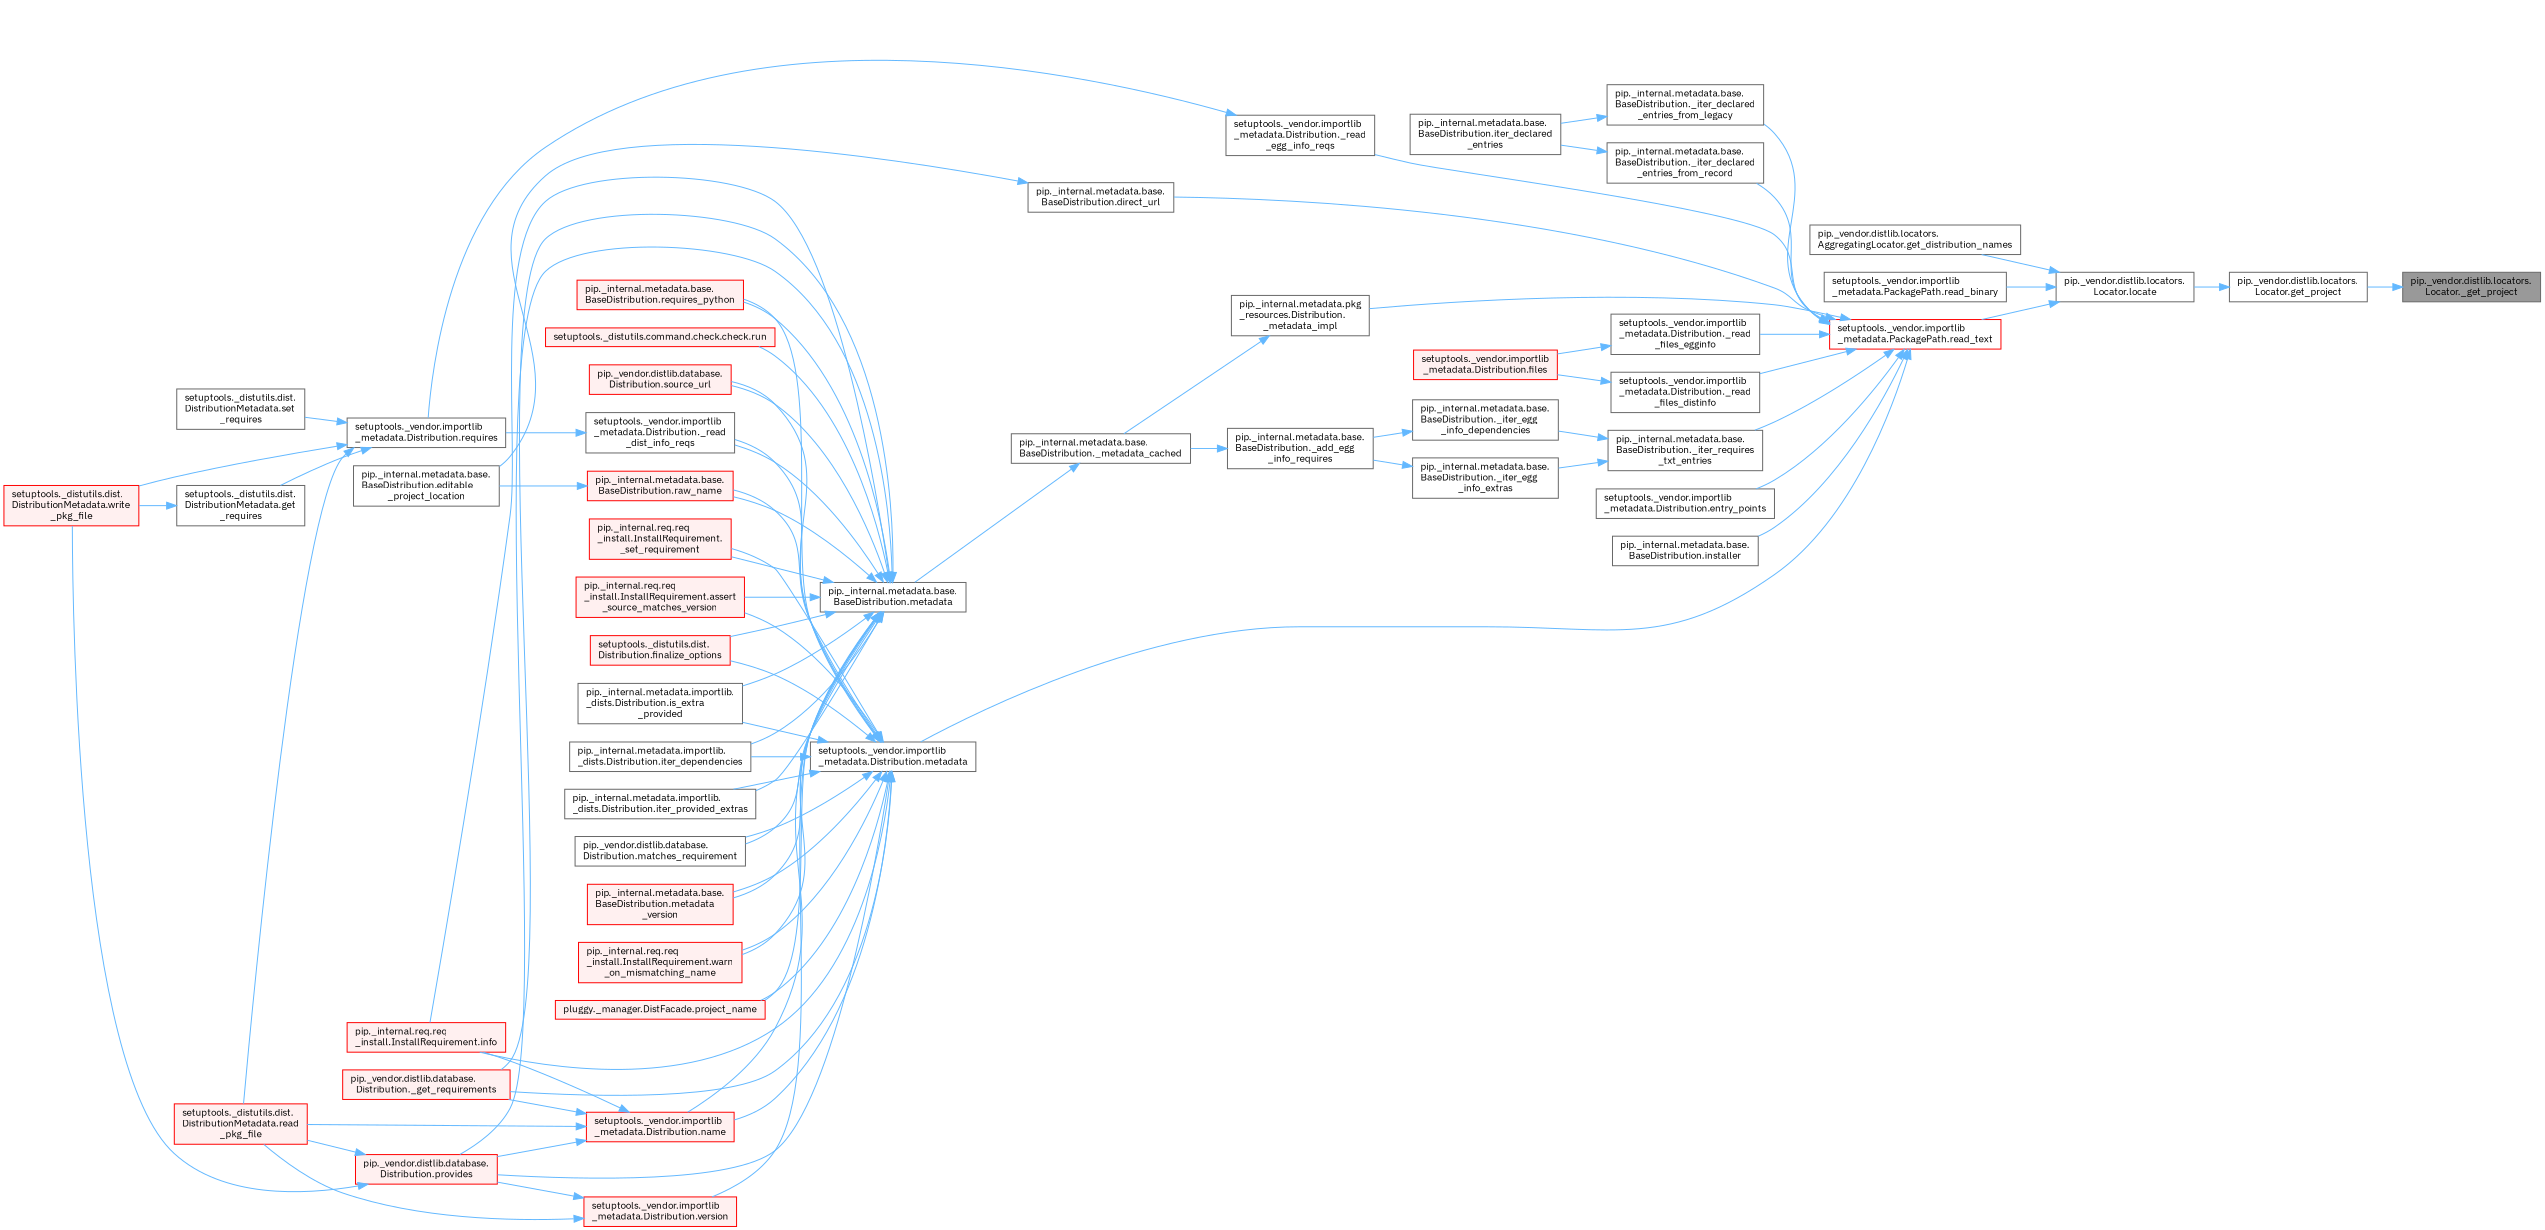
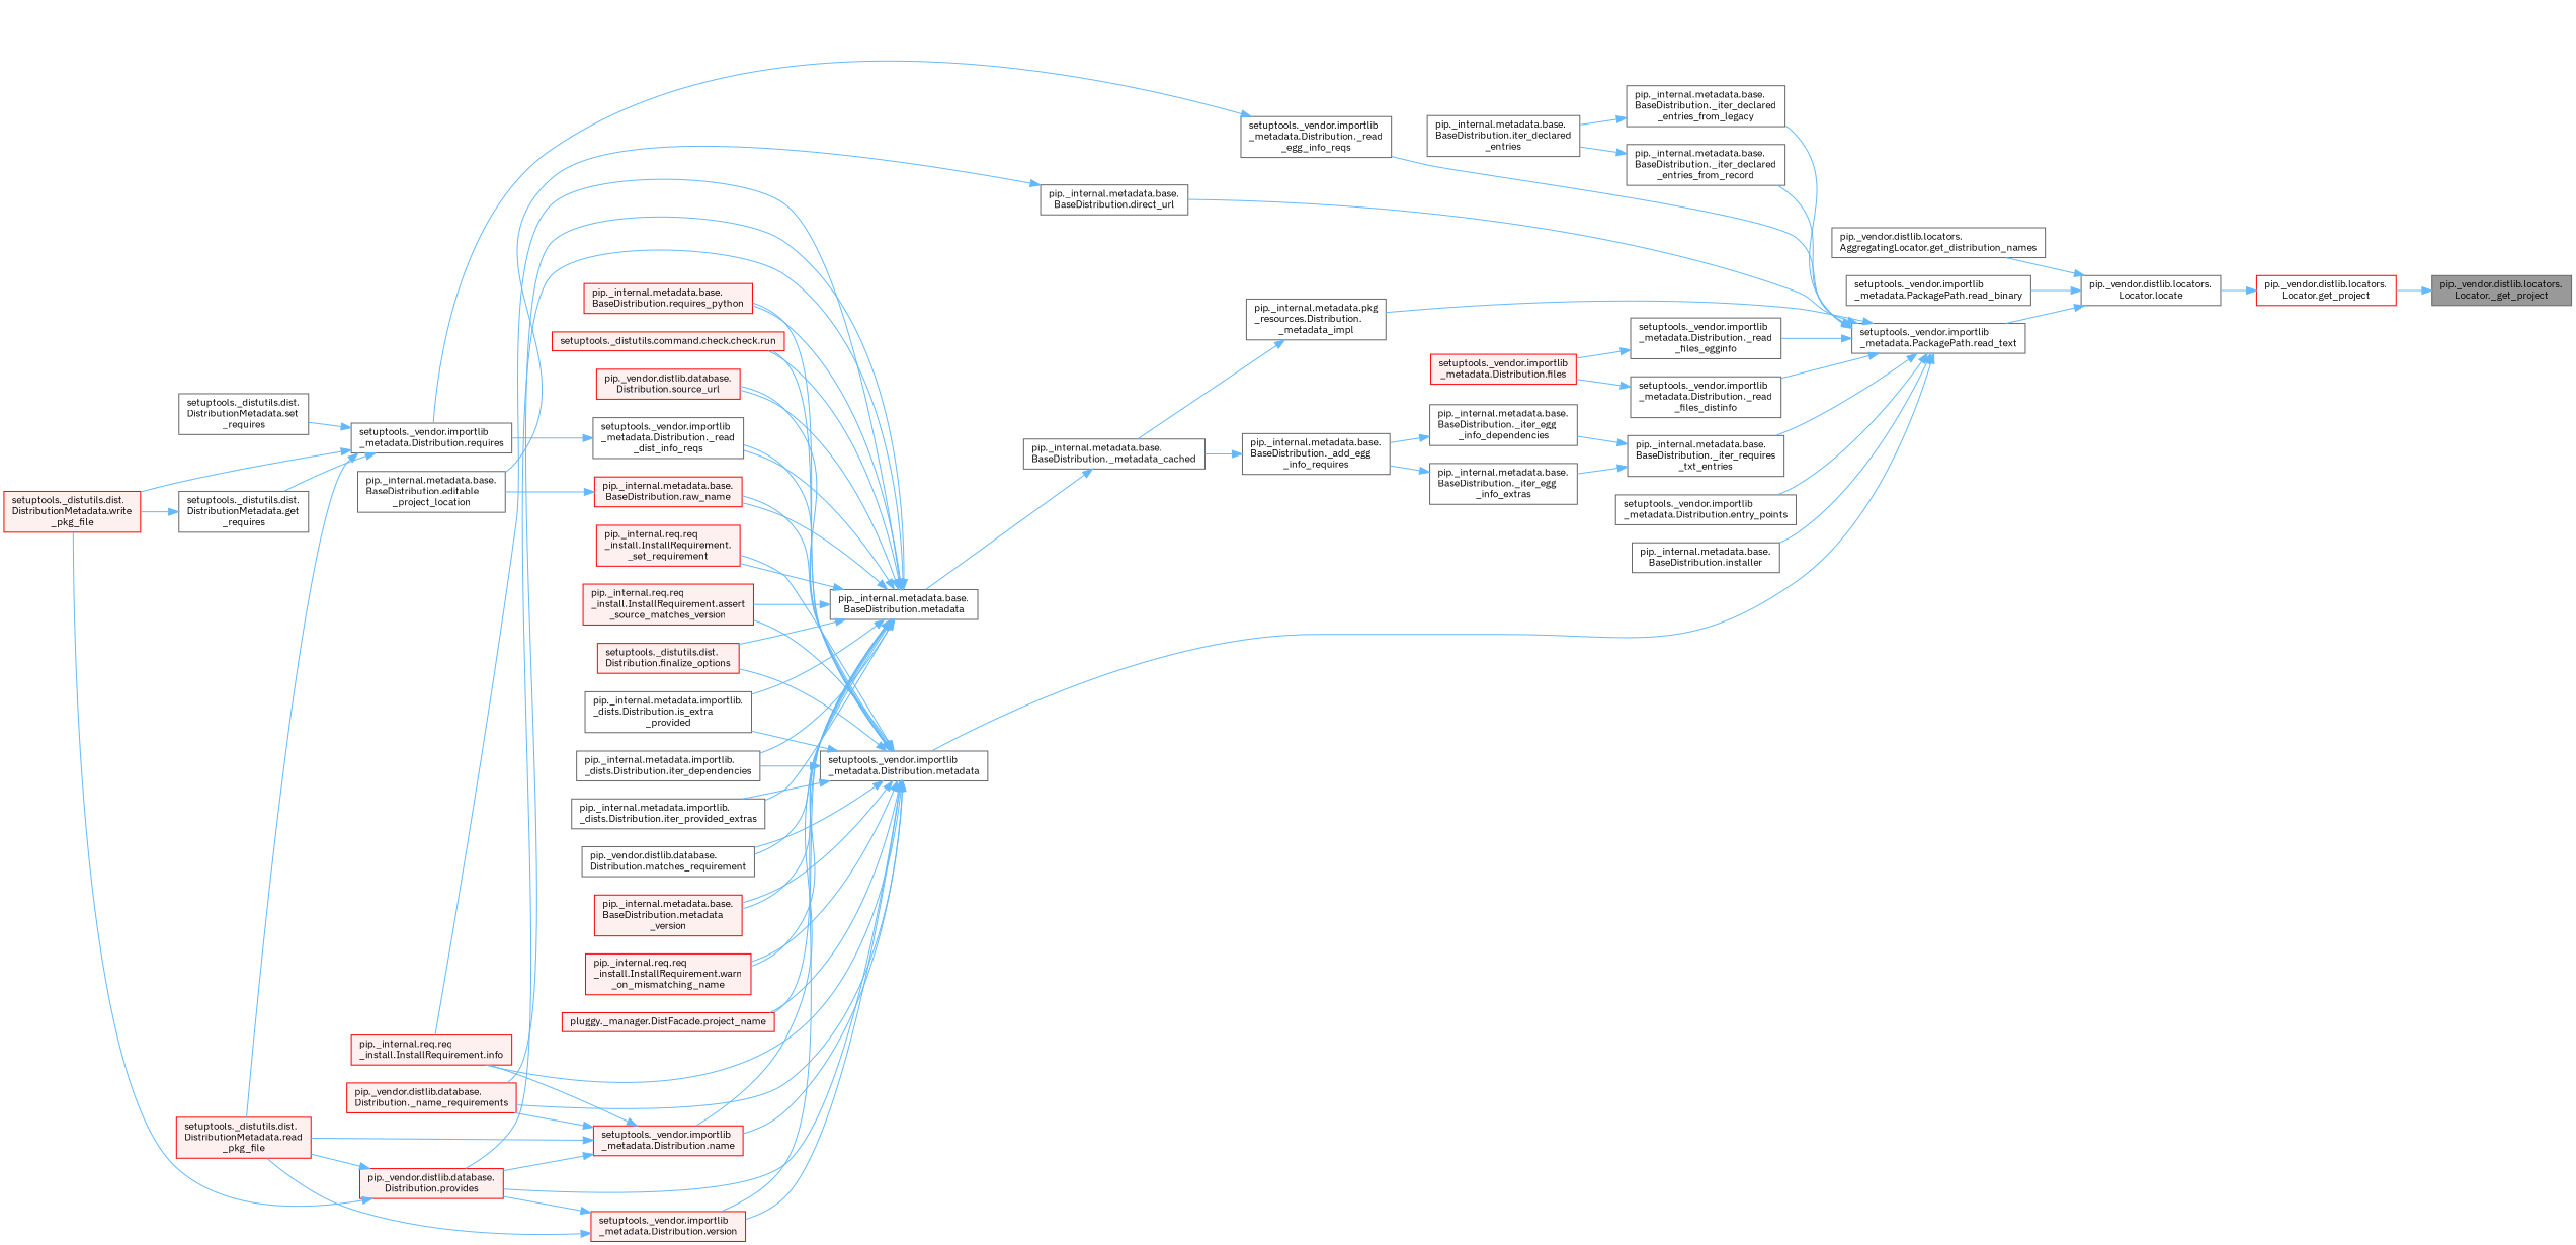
  digraph {
    fontname="IBM Plex Sans"
    rankdir=RL
    node [color=grey40 fillcolor=white fontname="IBM Plex Sans" fontsize=10 shape=box style=filled]
    edge [color=steelblue1 dir=back fontname="IBM Plex Sans" fontsize=10 labelfontname=Helvetica labelfontsize=10 style=solid]
    n1 [color=gray40 fillcolor=grey60 fontcolor=black height=0.2 label="pip._vendor.distlib.locators.\lLocator._get_project" width=0.4]
-   n2 [height=0.2 label="pip._vendor.distlib.locators.\lLocator.get_project" width=0.4]
+   n2 [color=red height=0.2 label="pip._vendor.distlib.locators.\lLocator.get_project" width=0.4]
    n3 [height=0.2 label="pip._vendor.distlib.locators.\lLocator.locate" width=0.4]
    n4 [height=0.2 label="pip._vendor.distlib.locators.\lAggregatingLocator.get_distribution_names" width=0.4]
    n5 [height=0.2 label="setuptools._vendor.importlib\l_metadata.PackagePath.read_binary" width=0.4]
-   n6 [color=red height=0.2 label="setuptools._vendor.importlib\l_metadata.PackagePath.read_text" width=0.4]
+   n6 [height=0.2 label="setuptools._vendor.importlib\l_metadata.PackagePath.read_text" width=0.4]
    n7 [height=0.2 label="pip._internal.metadata.base.\lBaseDistribution._iter_declared\l_entries_from_legacy" width=0.4]
    n8 [height=0.2 label="pip._internal.metadata.base.\lBaseDistribution._iter_declared\l_entries_from_record" width=0.4]
    n9 [height=0.2 label="pip._internal.metadata.base.\lBaseDistribution._iter_requires\l_txt_entries" width=0.4]
    n10 [height=0.2 label="pip._internal.metadata.pkg\l_resources.Distribution.\l_metadata_impl" width=0.4]
    n11 [height=0.2 label="setuptools._vendor.importlib\l_metadata.Distribution._read\l_egg_info_reqs" width=0.4]
    n12 [height=0.2 label="setuptools._vendor.importlib\l_metadata.Distribution._read\l_files_distinfo" width=0.4]
    n13 [height=0.2 label="setuptools._vendor.importlib\l_metadata.Distribution._read\l_files_egginfo" width=0.4]
    n14 [height=0.2 label="pip._internal.metadata.base.\lBaseDistribution.direct_url" width=0.4]
    n15 [height=0.2 label="setuptools._vendor.importlib\l_metadata.Distribution.entry_points" width=0.4]
    n16 [height=0.2 label="pip._internal.metadata.base.\lBaseDistribution.installer" width=0.4]
    n17 [height=0.2 label="setuptools._vendor.importlib\l_metadata.Distribution.metadata" width=0.4]
    n18 [height=0.2 label="pip._internal.metadata.base.\lBaseDistribution.iter_declared\l_entries" width=0.4]
    n19 [height=0.2 label="pip._internal.metadata.base.\lBaseDistribution._iter_egg\l_info_dependencies" width=0.4]
    n20 [height=0.2 label="pip._internal.metadata.base.\lBaseDistribution._iter_egg\l_info_extras" width=0.4]
    n21 [height=0.2 label="pip._internal.metadata.base.\lBaseDistribution._metadata_cached" width=0.4]
    n22 [height=0.2 label="setuptools._vendor.importlib\l_metadata.Distribution.requires" width=0.4]
    n23 [color=red fillcolor="#FFF0F0" height=0.2 label="setuptools._vendor.importlib\l_metadata.Distribution.files" width=0.4]
    n24 [height=0.2 label="pip._internal.metadata.base.\lBaseDistribution.editable\l_project_location" width=0.4]
-   n25 [color=red fillcolor="#FFF0F0" height=0.2 label="pip._vendor.distlib.database.\lDistribution._get_requirements" width=0.4]
+   n25 [color=red fillcolor="#FFF0F0" height=0.2 label="pip._vendor.distlib.database.\lDistribution._name_requirements" width=0.4]
    n26 [height=0.2 label="setuptools._vendor.importlib\l_metadata.Distribution._read\l_dist_info_reqs" width=0.4]
    n27 [color=red fillcolor="#FFF0F0" height=0.2 label="pip._internal.req.req\l_install.InstallRequirement.\l_set_requirement" width=0.4]
    n28 [color=red fillcolor="#FFF0F0" height=0.2 label="pip._internal.req.req\l_install.InstallRequirement.info" width=0.4]
    n29 [color=red fillcolor="#FFF0F0" height=0.2 label="pip._internal.req.req\l_install.InstallRequirement.assert\l_source_matches_version" width=0.4]
    n30 [color=red fillcolor="#FFF0F0" height=0.2 label="setuptools._distutils.dist.\lDistribution.finalize_options" width=0.4]
    n31 [height=0.2 label="pip._internal.metadata.importlib.\l_dists.Distribution.is_extra\l_provided" width=0.4]
    n32 [height=0.2 label="pip._internal.metadata.importlib.\l_dists.Distribution.iter_dependencies" width=0.4]
    n33 [height=0.2 label="pip._internal.metadata.importlib.\l_dists.Distribution.iter_provided_extras" width=0.4]
    n34 [height=0.2 label="pip._vendor.distlib.database.\lDistribution.matches_requirement" width=0.4]
    n35 [color=red fillcolor="#FFF0F0" height=0.2 label="pip._internal.metadata.base.\lBaseDistribution.metadata\l_version" width=0.4]
    n36 [color=red fillcolor="#FFF0F0" height=0.2 label="setuptools._vendor.importlib\l_metadata.Distribution.name" width=0.4]
    n37 [color=red fillcolor="#FFF0F0" height=0.2 label="pip._vendor.distlib.database.\lDistribution.provides" width=0.4]
    n38 [color=red fillcolor="#FFF0F0" height=0.2 label="pluggy._manager.DistFacade.project_name" width=0.4]
    n39 [color=red fillcolor="#FFF0F0" height=0.2 label="pip._internal.metadata.base.\lBaseDistribution.raw_name" width=0.4]
    n40 [color=red fillcolor="#FFF0F0" height=0.2 label="pip._internal.metadata.base.\lBaseDistribution.requires_python" width=0.4]
    n41 [color=red fillcolor="#FFF0F0" height=0.2 label="setuptools._distutils.command.check.check.run" width=0.4]
    n42 [color=red fillcolor="#FFF0F0" height=0.2 label="pip._vendor.distlib.database.\lDistribution.source_url" width=0.4]
    n43 [color=red fillcolor="#FFF0F0" height=0.2 label="setuptools._vendor.importlib\l_metadata.Distribution.version" width=0.4]
    n44 [color=red fillcolor="#FFF0F0" height=0.2 label="pip._internal.req.req\l_install.InstallRequirement.warn\l_on_mismatching_name" width=0.4]
    n45 [height=0.2 label="pip._internal.metadata.base.\lBaseDistribution._add_egg\l_info_requires" width=0.4]
    n46 [height=0.2 label="pip._internal.metadata.base.\lBaseDistribution.metadata" width=0.4]
    n47 [color=red fillcolor="#FFF0F0" height=0.2 label="setuptools._distutils.dist.\lDistributionMetadata.read\l_pkg_file" width=0.4]
    n48 [color=red fillcolor="#FFF0F0" height=0.2 label="setuptools._distutils.dist.\lDistributionMetadata.write\l_pkg_file" width=0.4]
    n49 [height=0.2 label="setuptools._distutils.dist.\lDistributionMetadata.get\l_requires" width=0.4]
    n50 [height=0.2 label="setuptools._distutils.dist.\lDistributionMetadata.set\l_requires" width=0.4]
    n1 -> n2
    n2 -> n3
    n3 -> n4
    n3 -> n5
    n3 -> n6
    n6 -> n7
    n6 -> n8
    n6 -> n9
    n6 -> n10
    n6 -> n11
    n6 -> n12
    n6 -> n13
    n6 -> n14
    n6 -> n15
    n6 -> n16
    n6 -> n17
    n7 -> n18
    n8 -> n18
    n9 -> n19
    n9 -> n20
    n10 -> n21
    n11 -> n22
    n12 -> n23
    n13 -> n23
    n14 -> n24
    n17 -> n25
    n17 -> n26
    n17 -> n27
    n17 -> n28
    n17 -> n29
    n17 -> n30
    n17 -> n31
    n17 -> n32
    n17 -> n33
    n17 -> n34
    n17 -> n35
    n17 -> n36
    n17 -> n37
    n17 -> n38
    n17 -> n39
    n17 -> n40
+   n17 -> n41
    n17 -> n42
+   n17 -> n43
    n17 -> n44
    n19 -> n45
    n20 -> n45
    n21 -> n46
    n22 -> n47
    n22 -> n48
    n22 -> n49
    n22 -> n50
    n26 -> n22
    n36 -> n25
    n36 -> n28
    n36 -> n37
    n36 -> n47
    n37 -> n47
    n37 -> n48
    n39 -> n24
    n43 -> n37
    n43 -> n47
    n45 -> n21
    n46 -> n25
    n46 -> n26
    n46 -> n27
    n46 -> n28
    n46 -> n29
    n46 -> n30
    n46 -> n31
    n46 -> n32
    n46 -> n33
    n46 -> n34
    n46 -> n35
    n46 -> n36
    n46 -> n37
    n46 -> n38
    n46 -> n39
    n46 -> n40
    n46 -> n41
    n46 -> n42
    n46 -> n43
    n46 -> n44
    n49 -> n48
  }
